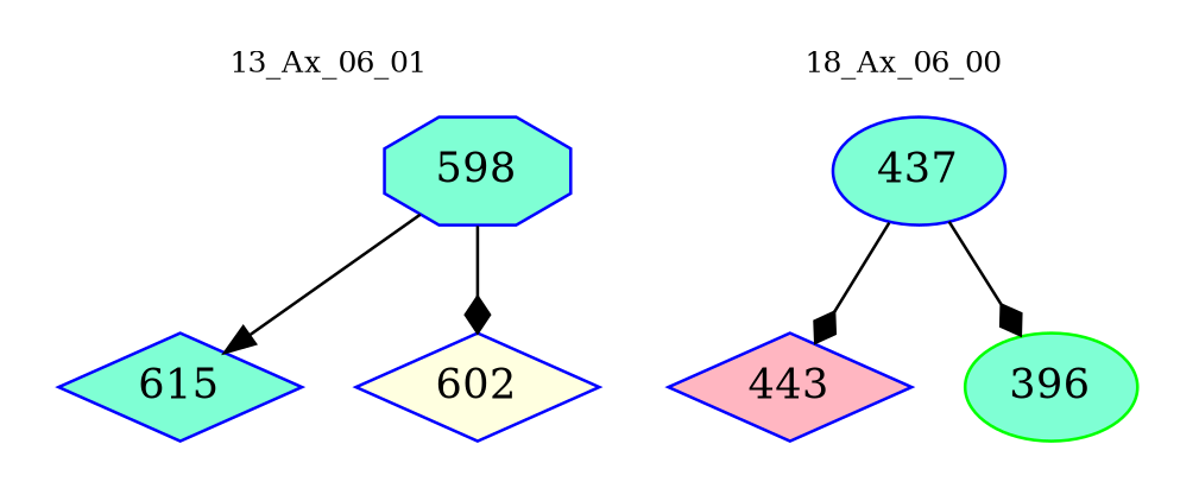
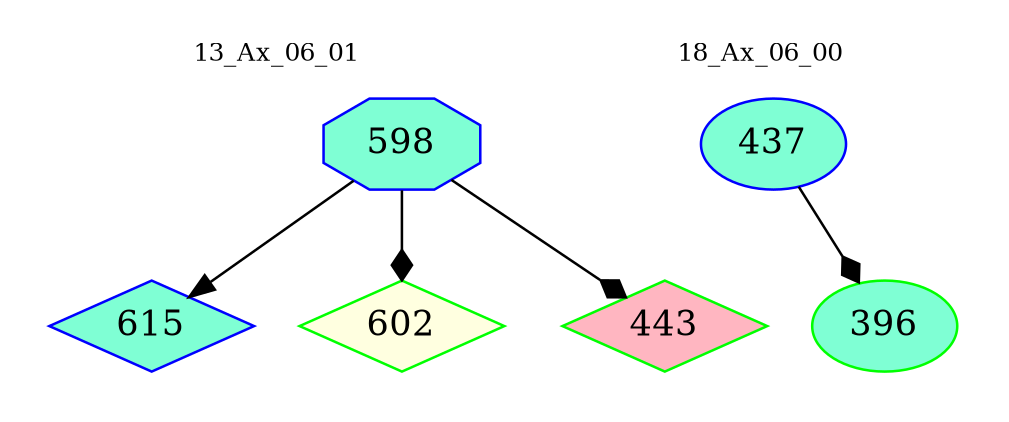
  digraph {
    node [color=blue fillcolor=aquamarine shape=diamond style=filled]
    edge [arrowhead=diamond color=black]
    n1 [label=598 shape=octagon]
    n2 [label=615]
-   n3 [fillcolor=lightyellow label=602]
+   n3 [color=green fillcolor=lightyellow label=602]
    n4 [label=437 shape=ellipse]
    n5 [color=green label=396 shape=ellipse]
-   n6 [fillcolor=lightpink label=443]
+   n6 [color=green fillcolor=lightpink label=443]
    subgraph cluster_1 {
      color=white
      fontsize=10
      label="13_Ax_06_01"
      n1
      n2
      n3
    }
    subgraph cluster_2 {
      color=white
      fontsize=10
      label="18_Ax_06_00"
      n4
      n5
      n6
    }
    n1 -> n2 [arrowhead=normal]
    n1 -> n3
    n4 -> n5
-   n4 -> n6
+   n1 -> n6
  }
